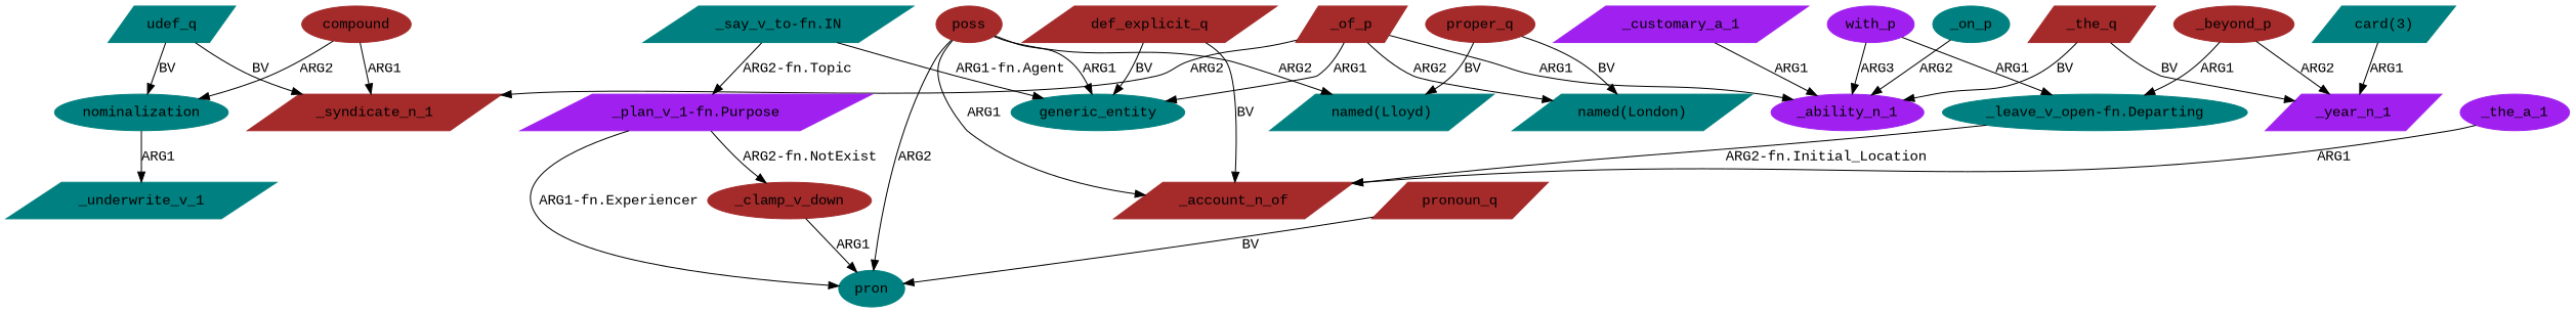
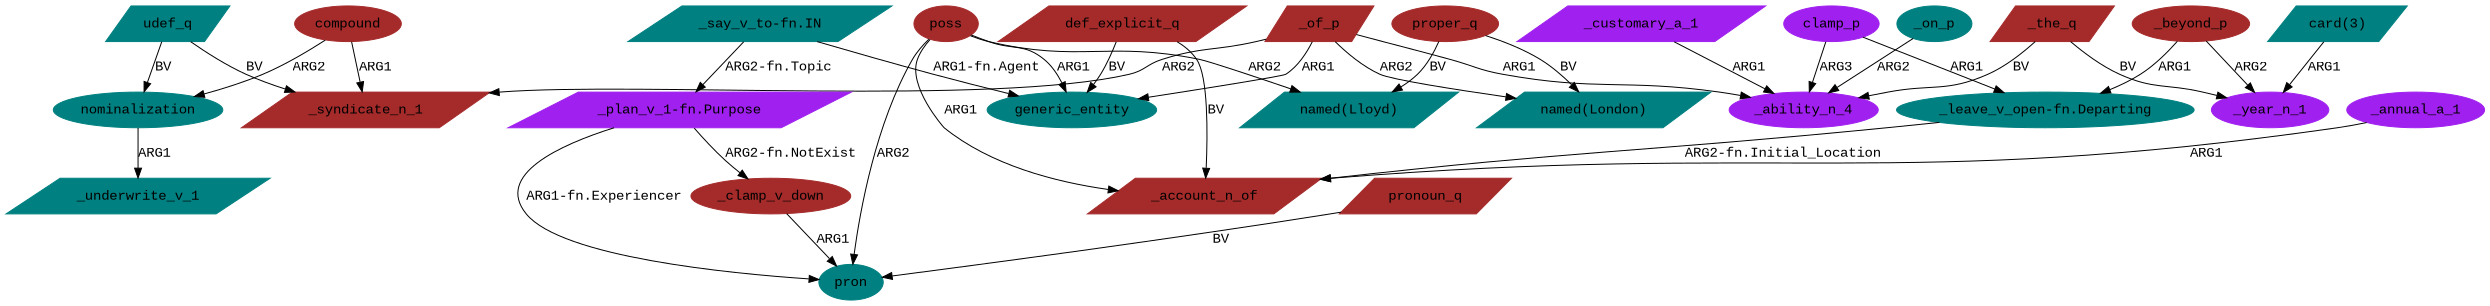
  digraph {
    fontname="Liberation Mono"
    node [color=brown fontname="Liberation Mono" shape=parallelogram style=filled]
    edge [fontname="Liberation Mono"]
    _customary_a_1 [color=purple]
-   _ability_n_1 [color=purple shape=ellipse]
-   _year_n_1 [color=purple]
+   _ability_n_1 [color=purple shape=ellipse label=_ability_n_4]
+   _year_n_1 [color=purple shape=ellipse]
    _of_p
    _syndicate_n_1
    generic_entity [color=teal shape=ellipse]
    "named(London)" [color=teal]
    poss [shape=ellipse]
    pron [color=teal shape=ellipse]
    _account_n_of
    "named(Lloyd)" [color=teal]
    "_say_v_to-fn.IN" [color=teal]
    "_plan_v_1-fn.Purpose" [color=purple]
    _clamp_v_down [shape=ellipse]
    _on_p [color=teal shape=ellipse]
    def_explicit_q
    compound [shape=ellipse]
    nominalization [color=teal shape=ellipse]
    _underwrite_v_1 [color=teal]
-   with_p [color=purple shape=ellipse]
+   with_p [color=purple shape=ellipse label=clamp_p]
    "_leave_v_open-fn.Departing" [color=teal shape=ellipse]
    _beyond_p [shape=ellipse]
    proper_q [shape=ellipse]
    pronoun_q
-   _annual_a_1 [color=purple shape=ellipse label=_the_a_1]
+   _annual_a_1 [color=purple shape=ellipse]
    "card(3)" [color=teal]
    udef_q [color=teal]
    _the_q
    _customary_a_1 -> _ability_n_1 [label=ARG1]
    _of_p -> _ability_n_1 [label=ARG1]
    _of_p -> _syndicate_n_1 [label=ARG2]
    _of_p -> generic_entity [label=ARG1]
    _of_p -> "named(London)" [label=ARG2]
    poss -> generic_entity [label=ARG1]
    poss -> pron [label=ARG2]
    poss -> _account_n_of [label=ARG1]
    poss -> "named(Lloyd)" [label=ARG2]
    "_say_v_to-fn.IN" -> generic_entity [label="ARG1-fn.Agent"]
    "_say_v_to-fn.IN" -> "_plan_v_1-fn.Purpose" [label="ARG2-fn.Topic"]
    "_plan_v_1-fn.Purpose" -> pron [label="ARG1-fn.Experiencer"]
    "_plan_v_1-fn.Purpose" -> _clamp_v_down [label="ARG2-fn.NotExist"]
    _clamp_v_down -> pron [label=ARG1]
    _on_p -> _ability_n_1 [label=ARG2]
    def_explicit_q -> generic_entity [label=BV]
    def_explicit_q -> _account_n_of [label=BV]
    compound -> _syndicate_n_1 [label=ARG1]
    compound -> nominalization [label=ARG2]
    nominalization -> _underwrite_v_1 [label=ARG1]
    with_p -> _ability_n_1 [label=ARG3]
    with_p -> "_leave_v_open-fn.Departing" [label=ARG1]
    "_leave_v_open-fn.Departing" -> _account_n_of [label="ARG2-fn.Initial_Location"]
    _beyond_p -> _year_n_1 [label=ARG2]
    _beyond_p -> "_leave_v_open-fn.Departing" [label=ARG1]
    proper_q -> "named(London)" [label=BV]
    proper_q -> "named(Lloyd)" [label=BV]
    pronoun_q -> pron [label=BV]
    _annual_a_1 -> _account_n_of [label=ARG1]
    "card(3)" -> _year_n_1 [label=ARG1]
    udef_q -> _syndicate_n_1 [label=BV]
    udef_q -> nominalization [label=BV]
    _the_q -> _ability_n_1 [label=BV]
    _the_q -> _year_n_1 [label=BV]
  }
